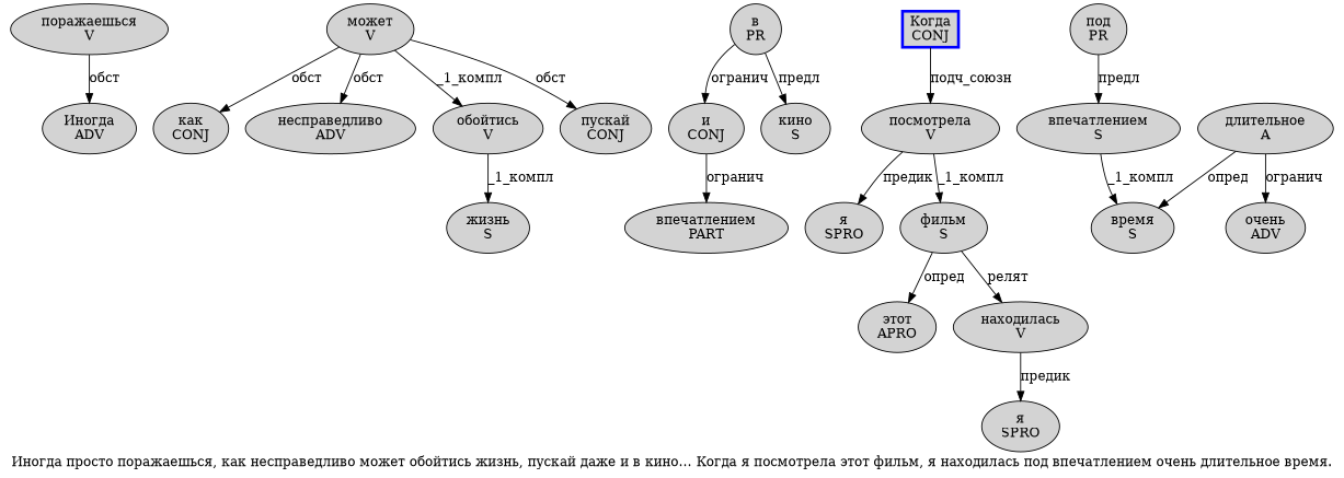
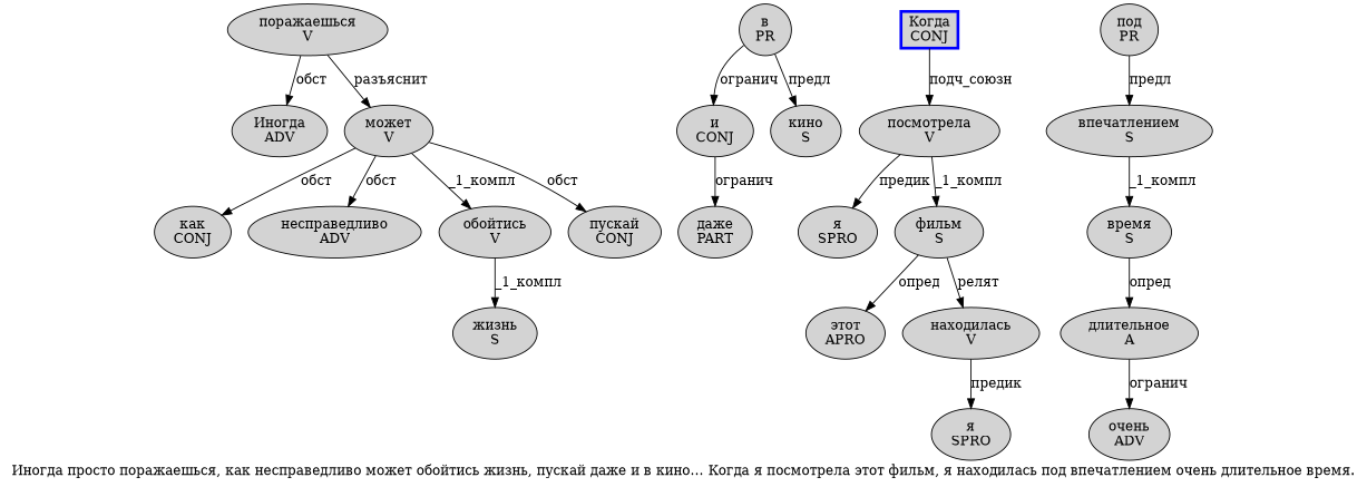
  digraph {
    label="Иногда просто поражаешься, как несправедливо может обойтись жизнь, пускай даже и в кино… Когда я посмотрела этот фильм, я находилась под впечатлением очень длительное время."
    node [fillcolor=lightgray penwidth=1 shape=ellipse style=filled]
    n1 [label="Иногда\nADV"]
    n2 [label="поражаешься\nV"]
    n3 [label="может\nV"]
    n4 [label="как\nCONJ"]
    n5 [label="несправедливо\nADV"]
    n6 [label="обойтись\nV"]
    n7 [label="пускай\nCONJ"]
    n8 [label="жизнь\nS"]
-   n9 [label="впечатлением\nPART"]
+   n9 [label="даже\nPART"]
    n10 [label="и\nCONJ"]
    n11 [label="в\nPR"]
    n12 [label="кино\nS"]
    n13 [color=blue label="Когда\nCONJ" penwidth=3 shape=box]
    n14 [label="посмотрела\nV"]
    n15 [label="я\nSPRO"]
    n16 [label="фильм\nS"]
    n17 [label="этот\nAPRO"]
    n18 [label="находилась\nV"]
    n19 [label="я\nSPRO"]
    n20 [label="под\nPR"]
    n21 [label="впечатлением\nS"]
    n22 [label="время\nS"]
    n23 [label="длительное\nA"]
    n24 [label="очень\nADV"]
    n2 -> n1 [label="обст"]
+   n2 -> n3 [label="разъяснит"]
    n3 -> n4 [label="обст"]
    n3 -> n5 [label="обст"]
    n3 -> n6 [label="_1_компл"]
    n3 -> n7 [label="обст"]
    n6 -> n8 [label="_1_компл"]
    n10 -> n9 [label="огранич"]
    n11 -> n10 [label="огранич"]
    n11 -> n12 [label="предл"]
    n13 -> n14 [label="подч_союзн"]
    n14 -> n15 [label="предик"]
    n14 -> n16 [label="_1_компл"]
    n16 -> n17 [label="опред"]
    n16 -> n18 [label="релят"]
    n18 -> n19 [label="предик"]
    n20 -> n21 [label="предл"]
    n21 -> n22 [label="_1_компл"]
-   n23 -> n22 [label="опред"]
+   n22 -> n23 [label="опред"]
    n23 -> n24 [label="огранич"]
  }
